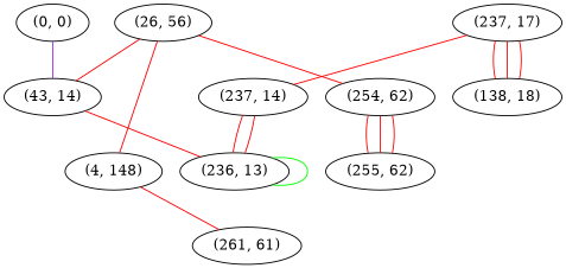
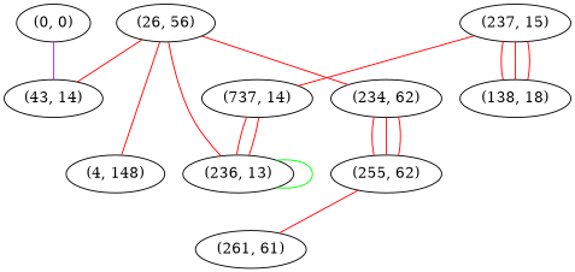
  graph {
    edge [color=red weight=1]
    n1 [label="(43, 14)"]
    "(26, 56)"
-   "(254, 62)"
+   "(254, 62)" [label="(234, 62)"]
    "(4, 148)"
    "(236, 13)"
    "(255, 62)"
    "(0, 0)"
    n8 [label="(138, 18)"]
-   "(237, 17)"
-   "(237, 14)"
+   "(237, 17)" [label="(237, 15)"]
+   "(237, 14)" [label="(737, 14)"]
    "(261, 61)"
-   n1 -- "(236, 13)"
+   "(26, 56)" -- "(236, 13)"
    "(26, 56)" -- n1
    "(26, 56)" -- "(254, 62)"
    "(26, 56)" -- "(4, 148)"
    "(254, 62)" -- "(255, 62)"
    "(254, 62)" -- "(255, 62)"
    "(254, 62)" -- "(255, 62)"
    "(236, 13)" -- "(236, 13)" [color=green weight=2]
-   "(4, 148)" -- "(261, 61)"
+   "(255, 62)" -- "(261, 61)"
    "(0, 0)" -- n1 [color=purple weight=4]
    "(237, 17)" -- n8
    "(237, 17)" -- n8
    "(237, 17)" -- n8
    "(237, 17)" -- "(237, 14)"
    "(237, 14)" -- "(236, 13)"
    "(237, 14)" -- "(236, 13)"
  }
